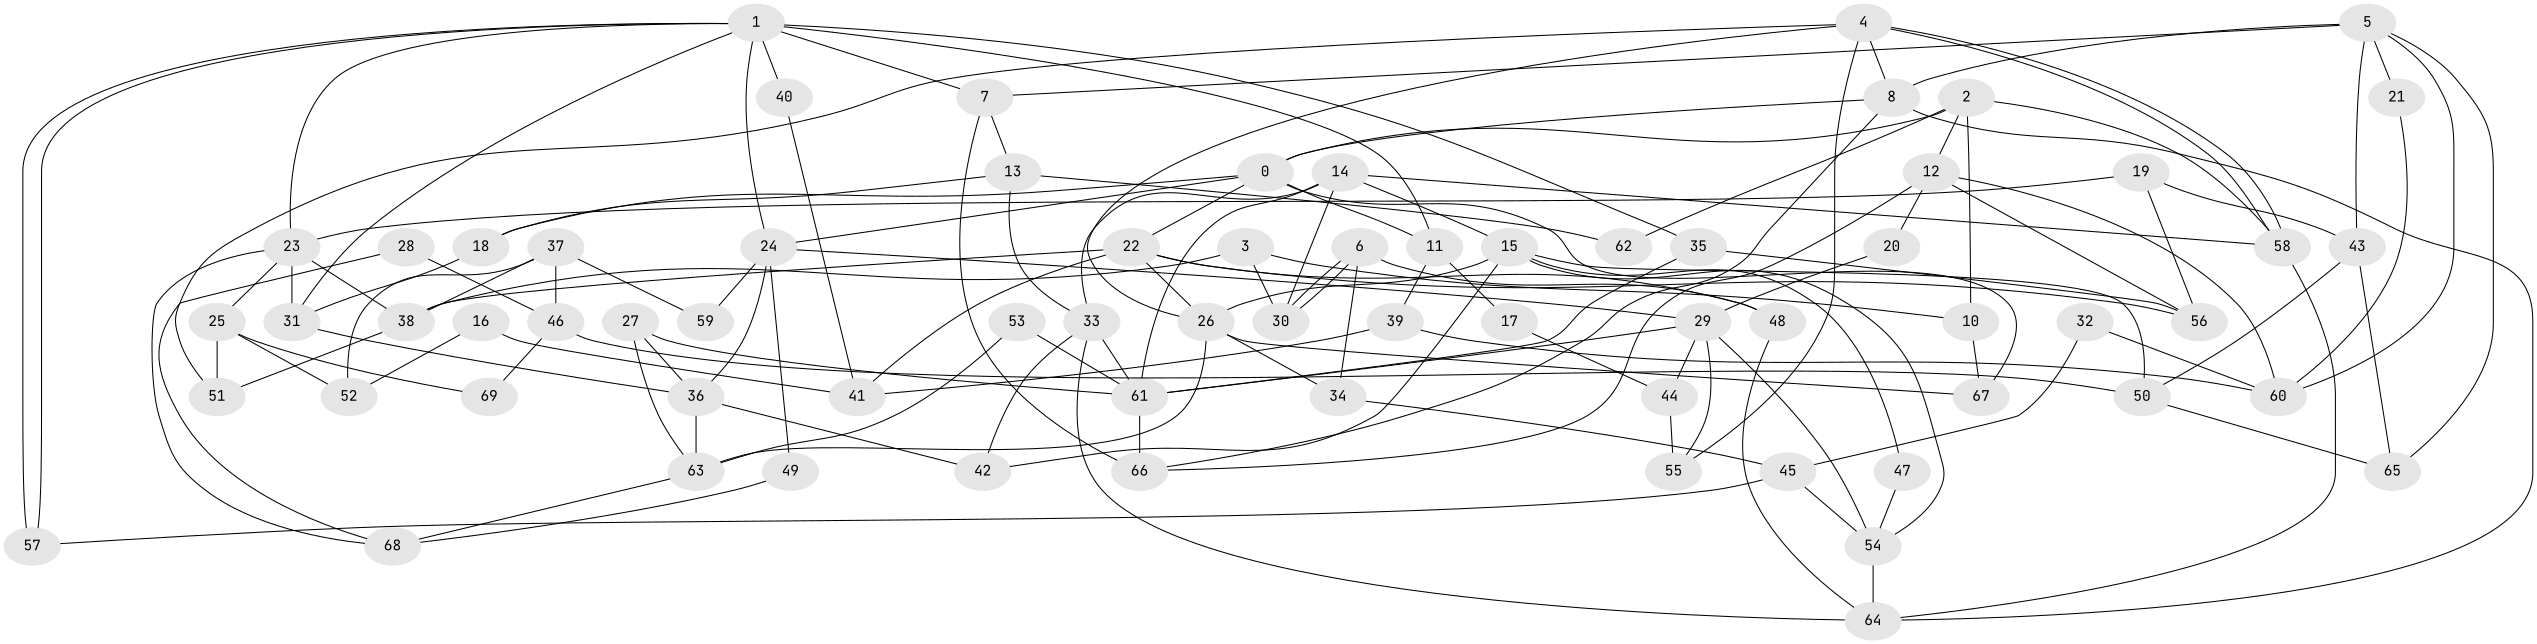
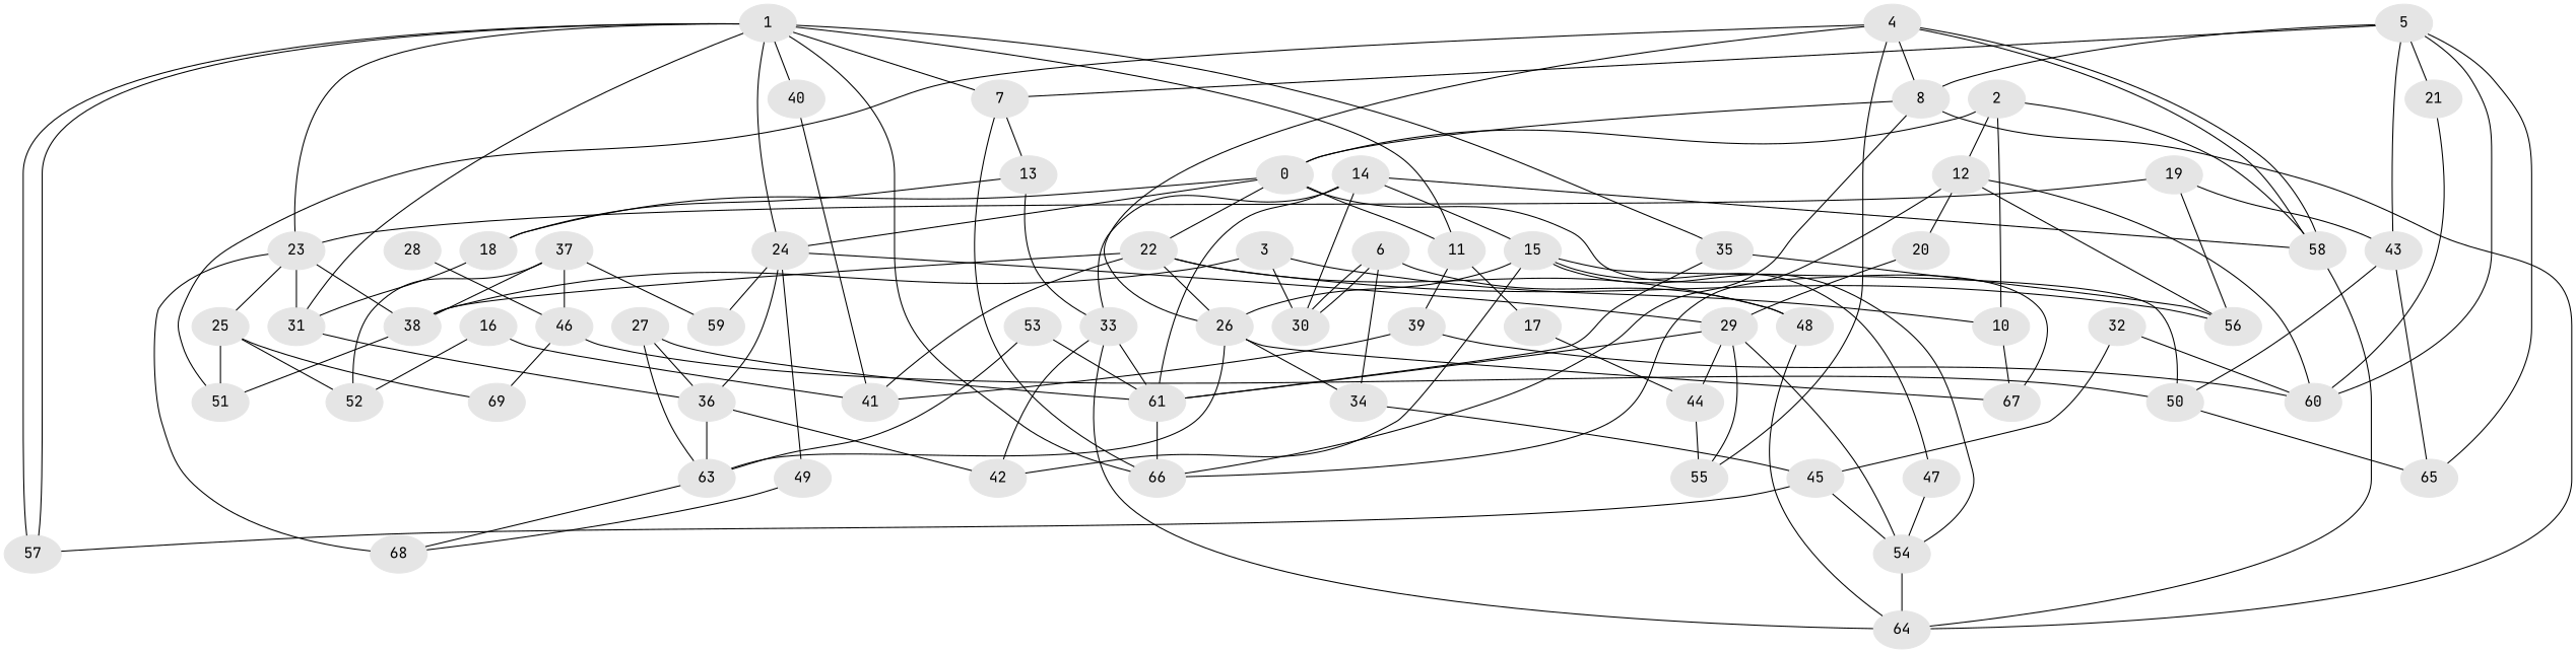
  graph {
    fontname="JetBrains Mono"
    node [color=gray90 fontname="JetBrains Mono" style=filled]
    edge [fontname="JetBrains Mono"]
    1
    7
    11
    23
    24
    31
    35
    40
    57
    66
    13
    17
    39
    38
    25
    68
    29
    36
    49
    59
    56
    61
    41
    n24 [label=0]
    2
    10
    12
    58
-   62
    18
    22
    67
    60
    20
    64
    3
    30
    51
    4
    8
    26
    55
    34
    63
    5
    21
    43
    65
    50
    6
    48
    45
    33
    44
    42
    14
    15
    47
    54
    16
    52
    19
    69
    27
    28
    46
    32
    37
    53
    1 -- 7
    1 -- 11
    1 -- 23
    1 -- 24
    1 -- 31
    1 -- 35
    1 -- 40
    1 -- 57
    1 -- 57
+   1 -- 66
    7 -- 66
    7 -- 13
    11 -- 17
    11 -- 39
    23 -- 31
    23 -- 38
    23 -- 25
    23 -- 68
    24 -- 29
    24 -- 36
    24 -- 49
    24 -- 59
    31 -- 36
    35 -- 56
    35 -- 61
    40 -- 41
-   13 -- 62
    13 -- 18
    13 -- 33
    17 -- 44
    39 -- 41
    39 -- 60
    38 -- 51
    25 -- 51
    25 -- 52
    25 -- 69
    29 -- 61
    29 -- 55
    29 -- 44
    29 -- 54
    36 -- 63
    36 -- 42
    49 -- 68
    61 -- 66
    n24 -- 11
    n24 -- 24
    n24 -- 18
    n24 -- 22
    n24 -- 67
    2 -- n24
    2 -- 10
    2 -- 12
    2 -- 58
-   2 -- 62
    10 -- 67
    12 -- 66
    12 -- 56
    12 -- 60
    12 -- 20
    58 -- 64
    18 -- 31
    22 -- 38
    22 -- 56
    22 -- 41
    22 -- 26
    22 -- 48
    20 -- 29
    3 -- 38
    3 -- 10
    3 -- 30
    4 -- 58
    4 -- 58
    4 -- 51
    4 -- 8
    4 -- 26
    4 -- 55
    8 -- 66
    8 -- n24
    8 -- 64
    26 -- 67
    26 -- 34
    26 -- 63
    34 -- 45
    63 -- 68
    5 -- 7
    5 -- 60
    5 -- 8
    5 -- 21
    5 -- 43
    5 -- 65
    21 -- 60
    43 -- 65
    43 -- 50
    50 -- 65
    6 -- 30
    6 -- 30
    6 -- 34
    6 -- 48
    48 -- 64
    45 -- 57
    45 -- 54
    33 -- 61
    33 -- 64
    33 -- 42
    44 -- 55
    14 -- 61
    14 -- 58
    14 -- 30
    14 -- 33
    14 -- 15
    15 -- 26
    15 -- 50
    15 -- 42
    15 -- 47
    15 -- 54
    47 -- 54
    54 -- 64
    16 -- 41
    16 -- 52
    19 -- 23
    19 -- 56
    19 -- 43
    27 -- 36
    27 -- 61
    27 -- 63
-   28 -- 68
    28 -- 46
    46 -- 50
    46 -- 69
    32 -- 60
    32 -- 45
    37 -- 38
    37 -- 59
    37 -- 52
    37 -- 46
    53 -- 61
    53 -- 63
  }
